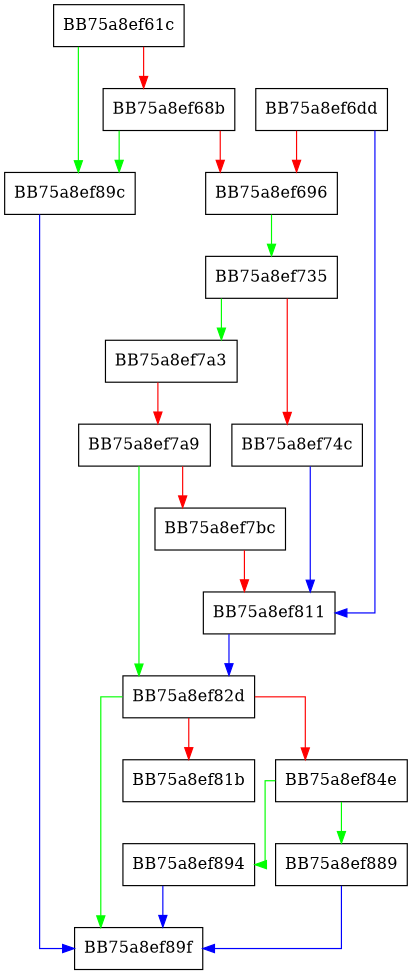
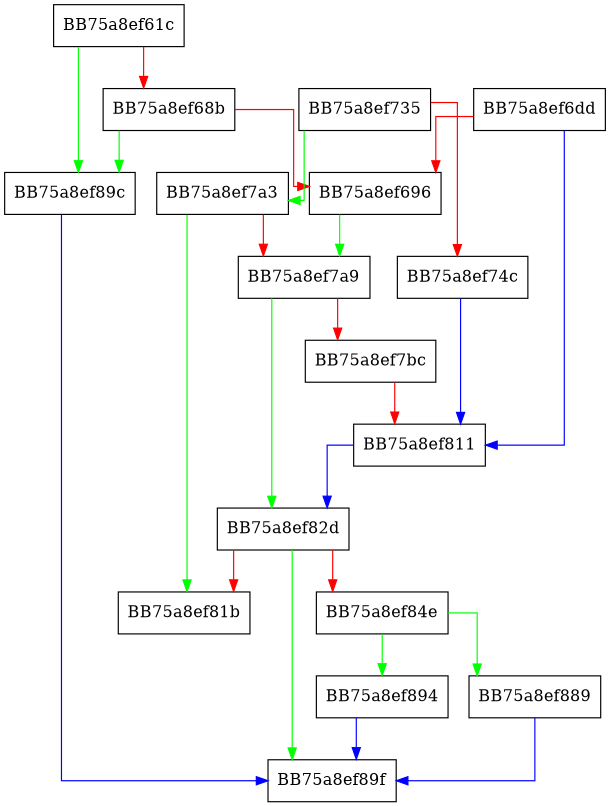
  digraph {
    splines=ortho
    node [shape=box]
    edge [color=green]
    BB75a8ef61c
    BB75a8ef89c
    BB75a8ef68b
    BB75a8ef89f
    BB75a8ef696
    BB75a8ef735
    BB75a8ef7a3
    BB75a8ef74c
    BB75a8ef6dd
    BB75a8ef811
    BB75a8ef81b
    BB75a8ef7a9
    BB75a8ef82d
    BB75a8ef84e
    BB75a8ef7bc
    BB75a8ef894
    BB75a8ef889
    BB75a8ef61c -> BB75a8ef89c
    BB75a8ef61c -> BB75a8ef68b [color=red]
    BB75a8ef89c -> BB75a8ef89f [color=blue]
    BB75a8ef68b -> BB75a8ef89c
    BB75a8ef68b -> BB75a8ef696 [color=red]
-   BB75a8ef696 -> BB75a8ef735
+   BB75a8ef696 -> BB75a8ef7a9
    BB75a8ef735 -> BB75a8ef7a3
    BB75a8ef735 -> BB75a8ef74c [color=red]
+   BB75a8ef7a3 -> BB75a8ef81b
    BB75a8ef7a3 -> BB75a8ef7a9 [color=red]
    BB75a8ef74c -> BB75a8ef811 [color=blue]
    BB75a8ef6dd -> BB75a8ef696 [color=red]
    BB75a8ef6dd -> BB75a8ef811 [color=blue]
    BB75a8ef811 -> BB75a8ef82d [color=blue]
    BB75a8ef7a9 -> BB75a8ef82d
    BB75a8ef7a9 -> BB75a8ef7bc [color=red]
    BB75a8ef82d -> BB75a8ef89f
    BB75a8ef82d -> BB75a8ef81b [color=red]
    BB75a8ef82d -> BB75a8ef84e [color=red]
    BB75a8ef84e -> BB75a8ef894
    BB75a8ef84e -> BB75a8ef889
    BB75a8ef7bc -> BB75a8ef811 [color=red]
    BB75a8ef894 -> BB75a8ef89f [color=blue]
    BB75a8ef889 -> BB75a8ef89f [color=blue]
  }
